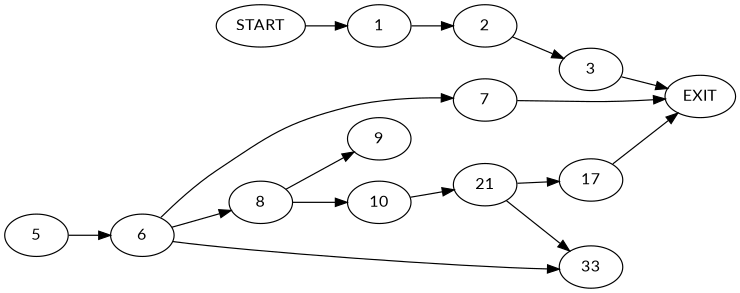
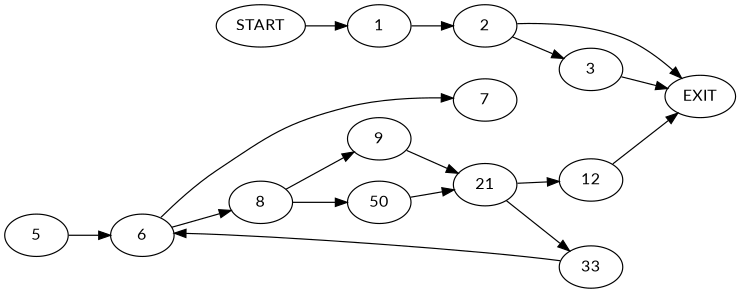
  digraph {
    fontname=Lato
    rankdir=LR
    node [fontname=Lato]
    edge [fontname=Lato]
    n1 [label=START]
    1
    2
    n4 [label=EXIT]
    3
    5
    6
    7
    8
    9
-   10
+   10 [label=50]
    n12 [label=21]
-   12 [label=17]
+   12
    n14 [label=33]
    n1 -> 1
    1 -> 2
    2 -> 3
    3 -> n4
    5 -> 6
    6 -> 7
    6 -> 8
-   7 -> n4
+   2 -> n4
    8 -> 9
    8 -> 10
+   9 -> n12
    10 -> n12
    n12 -> 12
    n12 -> n14
    12 -> n4
-   6 -> n14
+   n14 -> 6
  }
